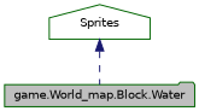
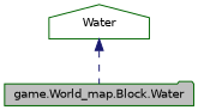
  digraph {
    node [color=darkgreen fontname=Helvetica fontsize=10 style=filled]
    n1 [fillcolor=grey75 fontcolor=black height=0.2 label="game.World_map.Block.Water" shape=folder width=0.4]
-   n2 [fillcolor=white height=0.2 label=Sprites shape=house width=0.4]
+   n2 [fillcolor=white height=0.2 label=Water shape=house width=0.4]
    n2 -> n1 [color=midnightblue dir=back fontname=Helvetica fontsize=10 labelfontname=Helvetica labelfontsize=10 style=dashed]
  }
